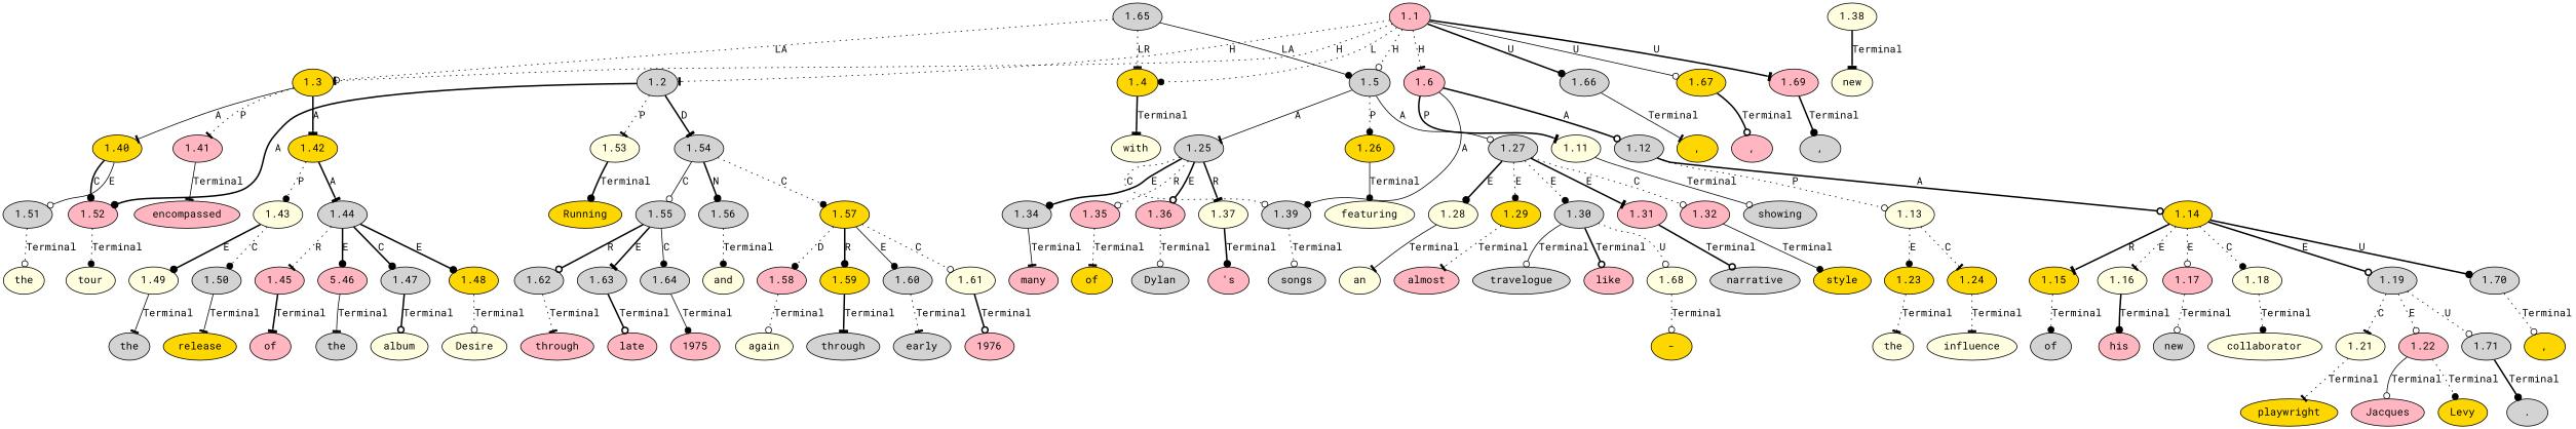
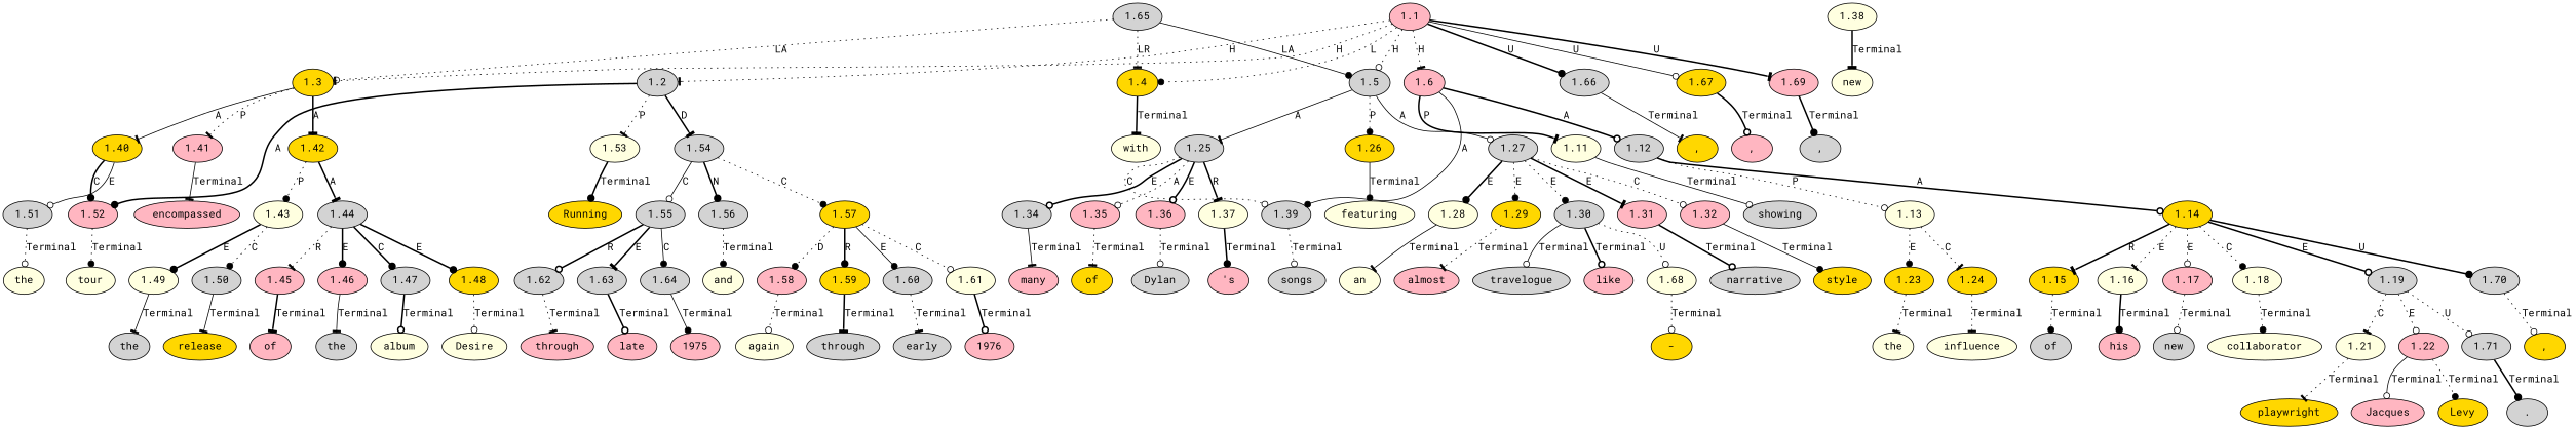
  digraph {
    fontname="Roboto Mono"
    node [fillcolor=lightgrey fontname="Roboto Mono" ordering=out style=filled]
    edge [arrowhead=tee fontname="Roboto Mono" ordering=out style=dotted]
    n1 [fillcolor=gold label=Running]
    n2 [fillcolor=gold label=","]
    n3 [fillcolor=lightyellow label=the]
    n4 [fillcolor=lightyellow label=tour]
    n5 [fillcolor=lightpink label=encompassed]
    n6 [label=the]
    n7 [fillcolor=gold label=release]
    n8 [fillcolor=lightpink label=of]
    n9 [label=the]
    n10 [fillcolor=lightyellow label=album]
    n11 [fillcolor=lightyellow label=Desire]
    n12 [fillcolor=lightpink label=through]
    n13 [fillcolor=lightpink label=","]
    n14 [fillcolor=lightyellow label=with]
    n15 [fillcolor=lightpink label=many]
    n16 [fillcolor=gold label=of]
    n17 [label=Dylan]
    n18 [fillcolor=lightpink label="'s"]
    n19 [fillcolor=lightyellow label=new]
    n20 [label=songs]
    n21 [fillcolor=lightyellow label=featuring]
    n22 [fillcolor=lightyellow label=an]
    n23 [fillcolor=lightpink label=late]
    n24 [fillcolor=lightpink label=almost]
    n25 [label=travelogue]
    n26 [fillcolor=gold label="-"]
    n27 [fillcolor=lightpink label=like]
    n28 [label=narrative]
    n29 [fillcolor=gold label=style]
    n30 [label=","]
    n31 [label=showing]
    n32 [fillcolor=lightyellow label=the]
    n33 [fillcolor=lightyellow label=influence]
    n34 [fillcolor=lightpink label=1975]
    n35 [label=of]
    n36 [fillcolor=lightpink label=his]
    n37 [label=new]
    n38 [fillcolor=lightyellow label=collaborator]
    n39 [fillcolor=gold label=","]
    n40 [fillcolor=gold label=playwright]
    n41 [fillcolor=lightpink label=Jacques]
    n42 [fillcolor=gold label=Levy]
    n43 [label="."]
    n44 [fillcolor=lightyellow label=and]
    n45 [fillcolor=lightyellow label=again]
    n46 [label=through]
    n47 [label=early]
    n48 [fillcolor=lightpink label=1976]
    n49 [fillcolor=lightpink label=1.1]
    n50 [label=1.2]
    n51 [fillcolor=gold label=1.3]
    n52 [fillcolor=gold label=1.4]
    n53 [label=1.5]
    n54 [fillcolor=lightpink label=1.6]
    n55 [label=1.66]
    n56 [fillcolor=gold label=1.67]
    n57 [fillcolor=lightpink label=1.69]
    n58 [fillcolor=lightpink label=1.52]
    n59 [fillcolor=lightyellow label=1.53]
    n60 [label=1.54]
    n61 [fillcolor=gold label=1.40]
    n62 [fillcolor=lightpink label=1.41]
    n63 [fillcolor=gold label=1.42]
    n64 [label=1.25]
    n65 [fillcolor=gold label=1.26]
    n66 [label=1.27]
    n67 [fillcolor=lightyellow label=1.11]
    n68 [label=1.12]
    n69 [label=1.39]
    n70 [label=1.55]
    n71 [label=1.56]
    n72 [fillcolor=gold label=1.57]
    n73 [label=1.51]
    n74 [fillcolor=lightyellow label=1.43]
    n75 [label=1.44]
    n76 [label=1.34]
    n77 [fillcolor=lightpink label=1.35]
    n78 [fillcolor=lightpink label=1.36]
    n79 [fillcolor=lightyellow label=1.37]
    n80 [fillcolor=lightyellow label=1.28]
    n81 [fillcolor=gold label=1.29]
    n82 [label=1.30]
    n83 [fillcolor=lightpink label=1.31]
    n84 [fillcolor=lightpink label=1.32]
    n85 [fillcolor=lightyellow label=1.13]
    n86 [fillcolor=gold label=1.14]
    n87 [fillcolor=gold label=1.23]
    n88 [fillcolor=gold label=1.24]
    n89 [fillcolor=gold label=1.15]
    n90 [fillcolor=lightyellow label=1.16]
    n91 [fillcolor=lightpink label=1.17]
    n92 [fillcolor=lightyellow label=1.18]
    n93 [label=1.19]
    n94 [label=1.70]
    n95 [fillcolor=lightyellow label=1.21]
    n96 [fillcolor=lightpink label=1.22]
    n97 [label=1.71]
    n98 [fillcolor=lightyellow label=1.38]
    n99 [fillcolor=lightyellow label=1.68]
    n100 [fillcolor=lightyellow label=1.49]
    n101 [label=1.50]
    n102 [fillcolor=lightpink label=1.45]
-   n103 [fillcolor=lightpink label=5.46]
+   n103 [fillcolor=lightpink label=1.46]
    n104 [label=1.47]
    n105 [fillcolor=gold label=1.48]
    n106 [label=1.62]
    n107 [label=1.63]
    n108 [label=1.64]
    n109 [fillcolor=lightpink label=1.58]
    n110 [fillcolor=gold label=1.59]
    n111 [label=1.60]
    n112 [fillcolor=lightyellow label=1.61]
    n113 [label=1.65]
    n49 -> n50 [label=H]
    n49 -> n51 [label=H]
    n49 -> n52 [arrowhead=dot label=L]
    n49 -> n53 [arrowhead=odot label=H]
    n49 -> n54 [label=H]
    n49 -> n55 [arrowhead=dot label=U style=bold]
    n49 -> n56 [arrowhead=odot label=U style=solid]
    n49 -> n57 [label=U style=bold]
    n50 -> n58 [arrowhead=dot label=A style=bold]
    n50 -> n59 [label=P]
    n50 -> n60 [label=D style=bold]
    n51 -> n61 [label=A style=solid]
    n51 -> n62 [label=P]
    n51 -> n63 [label=A style=bold]
    n52 -> n14 [label=Terminal style=bold]
    n53 -> n64 [label=A style=solid]
    n53 -> n65 [arrowhead=dot label=P]
    n53 -> n66 [arrowhead=odot label=A style=solid]
    n54 -> n67 [label=P style=bold]
    n54 -> n68 [arrowhead=odot label=A style=bold]
    n54 -> n69 [arrowhead=dot label=A style=solid]
    n55 -> n2 [label=Terminal style=solid]
    n56 -> n13 [arrowhead=odot label=Terminal style=bold]
    n57 -> n30 [arrowhead=dot label=Terminal style=bold]
    n58 -> n4 [arrowhead=dot label=Terminal]
    n59 -> n1 [arrowhead=dot label=Terminal style=bold]
    n60 -> n70 [arrowhead=odot label=C style=solid]
    n60 -> n71 [arrowhead=dot label=N style=bold]
    n60 -> n72 [arrowhead=dot label=C]
    n61 -> n58 [arrowhead=dot label=C style=bold]
    n61 -> n73 [arrowhead=odot label=E style=solid]
    n62 -> n5 [label=Terminal style=solid]
    n63 -> n74 [arrowhead=dot label=P]
    n63 -> n75 [label=A style=bold]
    n64 -> n69 [arrowhead=odot label=C]
-   n64 -> n76 [arrowhead=dot label=E style=bold]
-   n64 -> n77 [arrowhead=odot label=R]
+   n64 -> n76 [arrowhead=odot label=E style=bold]
+   n64 -> n77 [arrowhead=odot label=A]
    n64 -> n78 [arrowhead=odot label=E style=bold]
    n64 -> n79 [label=R style=bold]
    n65 -> n21 [arrowhead=dot label=Terminal style=solid]
    n66 -> n80 [arrowhead=dot label=E style=bold]
    n66 -> n81 [arrowhead=dot label=E]
    n66 -> n82 [arrowhead=dot label=E]
    n66 -> n83 [label=E style=bold]
    n66 -> n84 [arrowhead=odot label=C]
    n67 -> n31 [arrowhead=odot label=Terminal style=solid]
    n68 -> n85 [arrowhead=odot label=P]
    n68 -> n86 [arrowhead=odot label=A style=bold]
    n69 -> n20 [arrowhead=odot label=Terminal]
    n70 -> n106 [arrowhead=odot label=R style=bold]
    n70 -> n107 [label=E style=bold]
    n70 -> n108 [arrowhead=dot label=C style=solid]
    n71 -> n44 [arrowhead=dot label=Terminal]
    n72 -> n109 [arrowhead=dot label=D]
    n72 -> n110 [arrowhead=dot label=R style=bold]
    n72 -> n111 [arrowhead=dot label=E style=solid]
    n72 -> n112 [arrowhead=odot label=C]
    n73 -> n3 [arrowhead=odot label=Terminal]
    n74 -> n100 [arrowhead=dot label=E style=bold]
    n74 -> n101 [arrowhead=dot label=C]
    n75 -> n102 [label=R]
    n75 -> n103 [arrowhead=dot label=E style=bold]
    n75 -> n104 [arrowhead=dot label=C style=bold]
    n75 -> n105 [arrowhead=dot label=E style=bold]
    n76 -> n15 [label=Terminal style=solid]
    n77 -> n16 [label=Terminal]
    n78 -> n17 [arrowhead=odot label=Terminal]
    n79 -> n18 [arrowhead=dot label=Terminal style=bold]
    n80 -> n22 [label=Terminal style=solid]
    n81 -> n24 [label=Terminal]
    n82 -> n25 [arrowhead=odot label=Terminal style=solid]
    n82 -> n27 [arrowhead=odot label=Terminal style=bold]
    n82 -> n99 [arrowhead=odot label=U]
    n83 -> n28 [arrowhead=odot label=Terminal style=bold]
    n84 -> n29 [arrowhead=dot label=Terminal style=solid]
    n85 -> n87 [arrowhead=dot label=E]
    n85 -> n88 [label=C]
    n86 -> n89 [label=R style=bold]
    n86 -> n90 [label=E]
    n86 -> n91 [arrowhead=odot label=E]
    n86 -> n92 [arrowhead=dot label=C]
    n86 -> n93 [arrowhead=odot label=E style=bold]
    n86 -> n94 [arrowhead=dot label=U style=bold]
    n87 -> n32 [label=Terminal]
    n88 -> n33 [label=Terminal]
    n89 -> n35 [arrowhead=dot label=Terminal]
    n90 -> n36 [arrowhead=dot label=Terminal style=bold]
    n91 -> n37 [arrowhead=odot label=Terminal]
    n92 -> n38 [arrowhead=dot label=Terminal]
    n93 -> n95 [label=C]
    n93 -> n96 [arrowhead=odot label=E]
    n93 -> n97 [arrowhead=odot label=U]
    n94 -> n39 [arrowhead=odot label=Terminal]
    n95 -> n40 [label=Terminal]
    n96 -> n41 [arrowhead=odot label=Terminal style=solid]
    n96 -> n42 [arrowhead=dot label=Terminal]
    n97 -> n43 [arrowhead=dot label=Terminal style=bold]
    n98 -> n19 [label=Terminal style=bold]
    n99 -> n26 [arrowhead=odot label=Terminal]
    n100 -> n6 [label=Terminal style=solid]
    n101 -> n7 [label=Terminal style=solid]
    n102 -> n8 [label=Terminal style=bold]
    n103 -> n9 [label=Terminal style=solid]
    n104 -> n10 [arrowhead=odot label=Terminal style=bold]
    n105 -> n11 [arrowhead=odot label=Terminal]
    n106 -> n12 [label=Terminal]
    n107 -> n23 [arrowhead=odot label=Terminal style=bold]
    n108 -> n34 [arrowhead=dot label=Terminal style=solid]
    n109 -> n45 [arrowhead=odot label=Terminal]
    n110 -> n46 [label=Terminal style=bold]
    n111 -> n47 [label=Terminal]
    n112 -> n48 [arrowhead=odot label=Terminal style=bold]
    n113 -> n51 [arrowhead=odot label=LA]
    n113 -> n52 [label=LR]
    n113 -> n53 [arrowhead=dot label=LA style=solid]
  }
